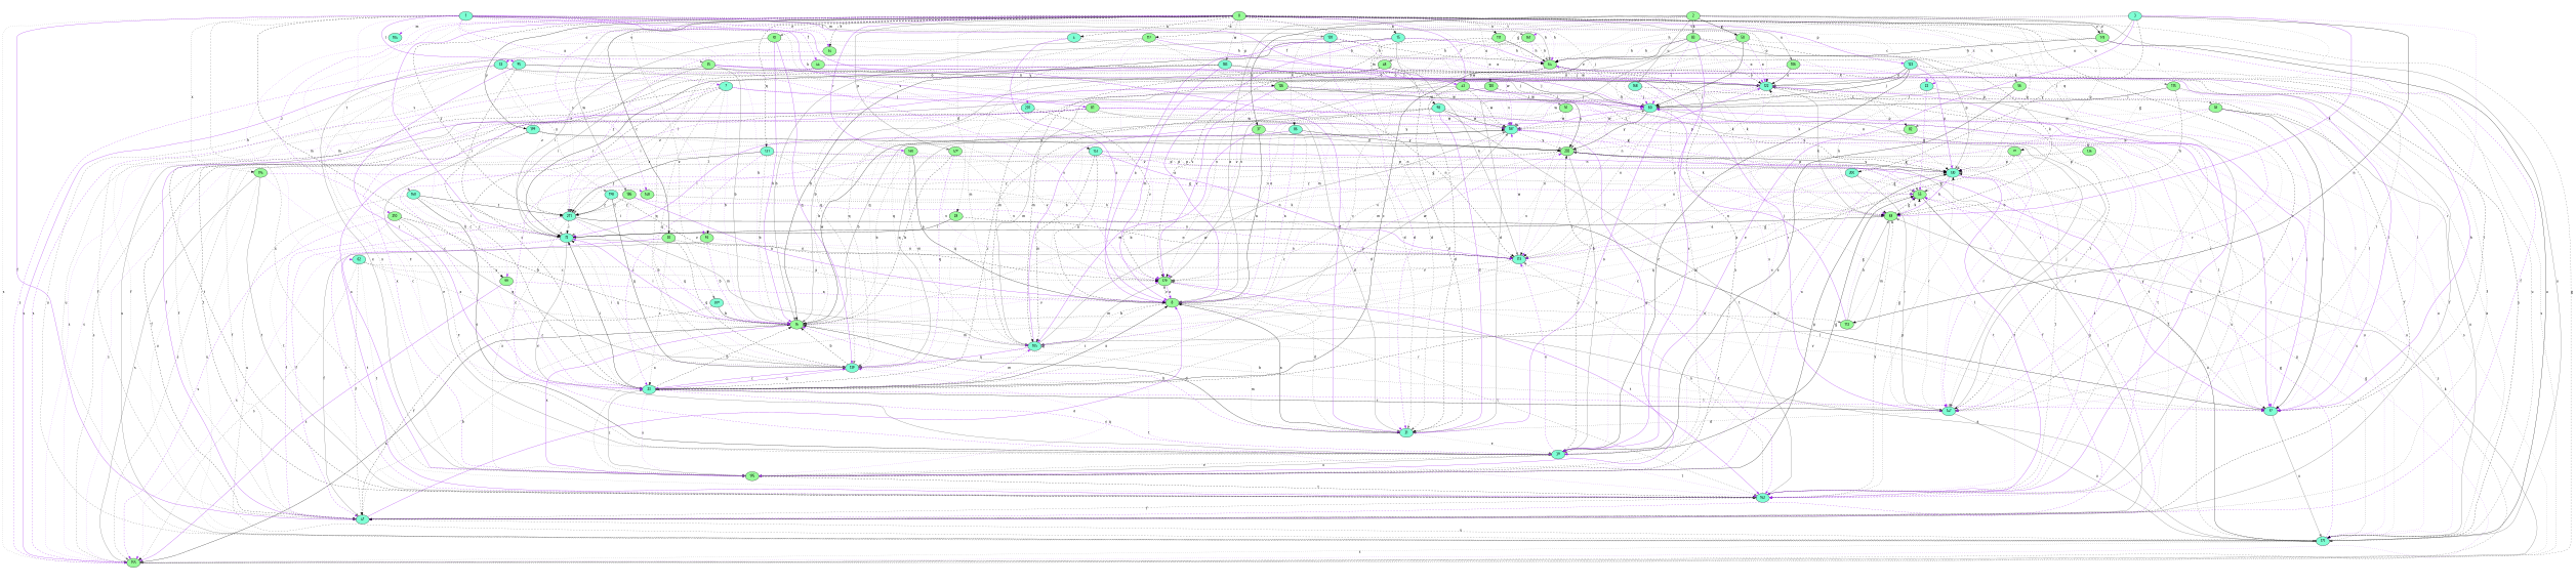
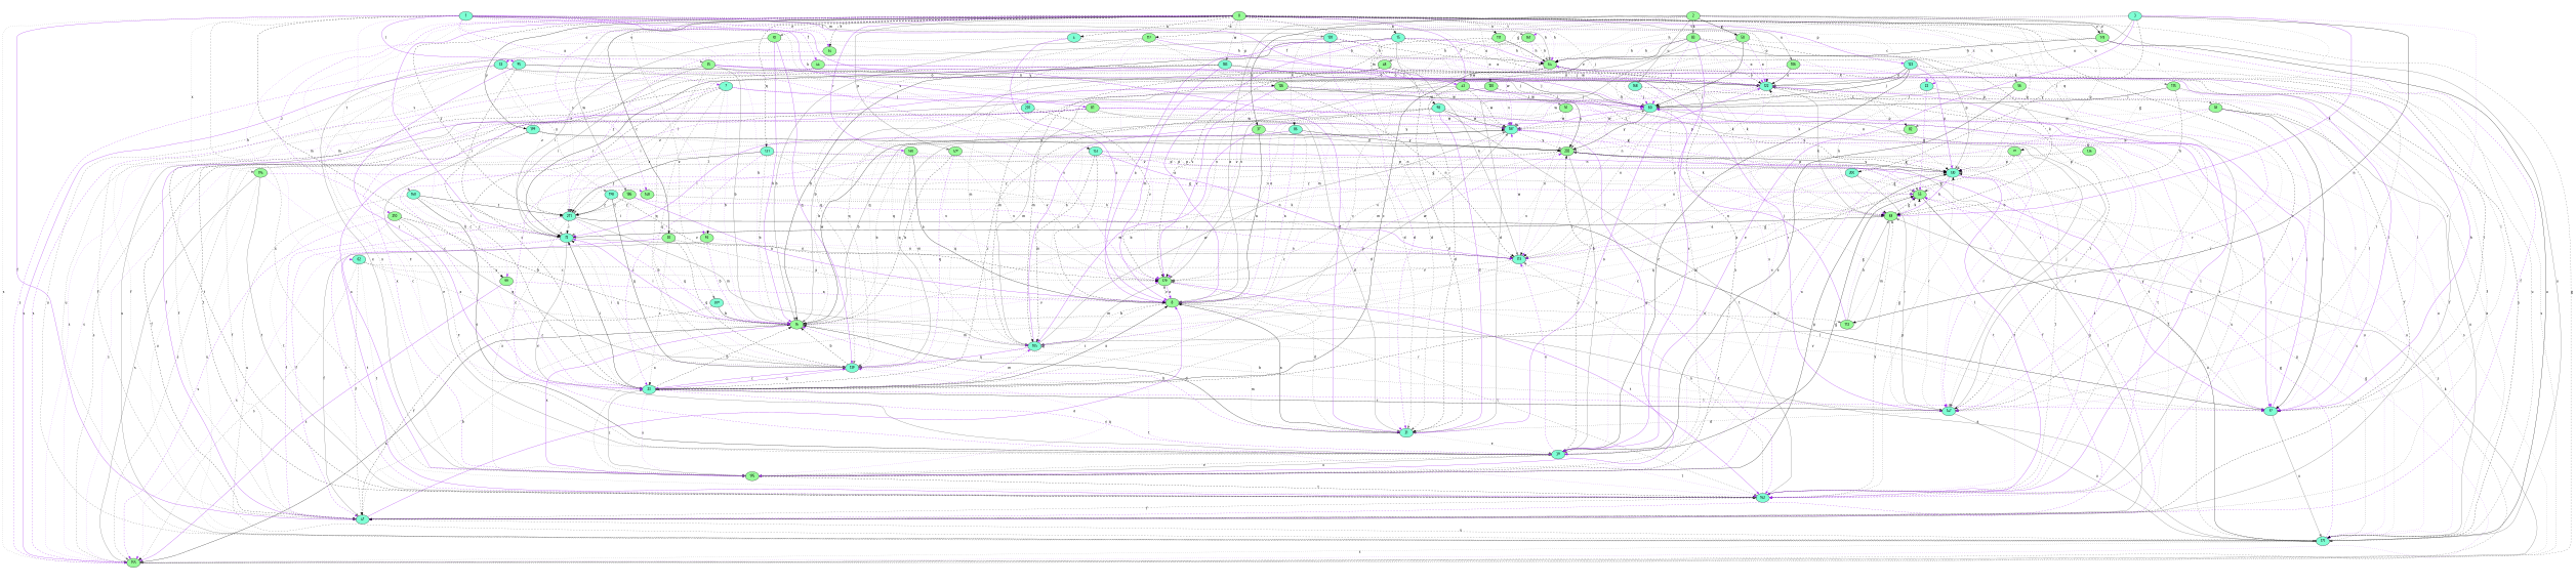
  strict digraph {
    fontname="Fira Sans"
    node [fillcolor=palegreen fontname="Fira Sans" style=filled]
    edge [color=gray40 fontname="Fira Sans" style=dotted]
    4 [fillcolor=aquamarine]
    0
    15 [fillcolor=aquamarine]
    20
-   28
    33 [fillcolor=aquamarine]
    34
    43
    56
    62 [fillcolor=aquamarine]
    64
    68
    72 [fillcolor=aquamarine]
    79
    80 [fillcolor=aquamarine]
    92
    98 [fillcolor=aquamarine]
    99
    106
    111
    115
    117
    120
    122 [fillcolor=aquamarine]
    123 [fillcolor=aquamarine]
    126
    129
    130 [fillcolor=aquamarine]
    131 [fillcolor=aquamarine]
    134
    140
    147 [fillcolor=aquamarine]
    148
    160 [fillcolor=aquamarine]
    161
    178
    183 [fillcolor=aquamarine]
    186
    187 [fillcolor=aquamarine]
    199 [fillcolor=aquamarine]
    209 [fillcolor=aquamarine]
    210
    211 [fillcolor=aquamarine]
    195
    8
    88
    201 [fillcolor=aquamarine]
    16
    155
    171 [fillcolor=aquamarine]
    113 [fillcolor=aquamarine]
    23 [fillcolor=aquamarine]
    139 [fillcolor=aquamarine]
    162 [fillcolor=aquamarine]
    198 [fillcolor=aquamarine]
    47 [fillcolor=aquamarine]
    39 [fillcolor=aquamarine]
    31 [fillcolor=aquamarine]
    55
    179
    97 [fillcolor=aquamarine]
    105 [fillcolor=aquamarine]
    202
    1 [fillcolor=aquamarine]
    7 [fillcolor=aquamarine]
    22 [fillcolor=aquamarine]
    35
    44
    81
    82
    n71 [fillcolor=aquamarine label=95]
    96
    101 [fillcolor=aquamarine]
-   104 [fillcolor=aquamarine]
    153 [fillcolor=aquamarine]
    194
    2
    36
    37
    48
    50
    83
    86 [fillcolor=aquamarine]
    168 [fillcolor=aquamarine]
    112
    3 [fillcolor=aquamarine]
    200 [fillcolor=aquamarine]
    4 -> 64 [label=h]
    4 -> 195 [color=black label=x]
    4 -> 8 [color=purple label=a style=solid]
    4 -> 88 [color=black label=k]
    4 -> 201 [color=purple label=y]
    0 -> 4 [color=black label=a style=dashed]
    0 -> 15 [color=black label=b]
    0 -> 20 [color=black label=c style=solid]
-   0 -> 28 [color=black label=d]
    0 -> 33 [color=purple label=e]
    0 -> 34 [color=black label=e style=dashed]
    0 -> 43 [color=purple label=f style=solid]
    0 -> 56 [label=h]
    0 -> 62 [color=purple label=h]
    0 -> 64 [color=purple label=h]
    0 -> 68 [label=i]
    0 -> 72 [color=purple label=i style=solid]
    0 -> 79 [color=black label=j]
    0 -> 80 [label=j style=dashed]
    0 -> 92 [label=l style=dashed]
    0 -> 98 [color=black label=m style=dashed]
    0 -> 99 [color=purple label=m]
    0 -> 106 [label=n style=solid]
    0 -> 111 [color=black label=n]
    0 -> 115 [label=o]
    0 -> 117 [color=black label=o style=dashed]
    0 -> 120 [color=black label=o]
    0 -> 122 [color=black label=o]
    0 -> 123 [color=purple label=p style=solid]
    0 -> 126 [color=black label=p]
    0 -> 129 [label=p style=solid]
    0 -> 130 [label=p style=dashed]
    0 -> 131 [color=black label=q style=dashed]
    0 -> 134 [label=q]
    0 -> 140 [color=purple label=r style=solid]
    0 -> 147 [color=black label=r style=dashed]
    0 -> 148 [color=purple label=s style=dashed]
    0 -> 160 [label=t]
    0 -> 161 [label=t style=dashed]
    0 -> 178 [color=black label=v style=solid]
    0 -> 183 [label=w style=dashed]
    0 -> 186 [label=w style=solid]
    0 -> 187 [color=purple label=w]
    0 -> 199 [color=black label=y style=solid]
    0 -> 209 [label=z style=dashed]
    0 -> 210 [color=purple label=z style=dashed]
    0 -> 211 [color=black label=z style=dashed]
    15 -> 64 [color=purple label=h style=solid]
+   15 -> 122 [color=black label=o style=dashed]
    15 -> 8 [color=purple label=a style=solid]
    15 -> 16 [color=black label=b style=solid]
    15 -> 155 [color=purple label=s style=dashed]
    15 -> 171 [label=u style=dashed]
    15 -> 113 [label=n style=solid]
    20 -> 8 [label=a style=dashed]
    20 -> 113 [label=n]
    20 -> 23 [color=black label=c]
    20 -> 139 [color=black label=q style=dashed]
    20 -> 162 [color=purple label=t style=solid]
-   28 -> 72 [color=black label=i style=solid]
-   28 -> 113 [color=black label=n style=dashed]
    33 -> 80 [label=j style=solid]
    33 -> 122 [color=black label=o]
    33 -> 211 [label=z]
    33 -> 155 [color=purple label=s style=solid]
    33 -> 171 [label=u style=dashed]
    33 -> 113 [color=black label=n]
    33 -> 198 [label=y style=dashed]
    33 -> 47 [label=f]
    33 -> 39 [label=e]
    34 -> 122 [label=o]
    34 -> 211 [color=purple label=z style=dashed]
    43 -> 80 [color=purple label=j style=solid]
    43 -> 147 [label=r style=solid]
    43 -> 187 [color=black label=w style=dashed]
    43 -> 171 [label=u style=solid]
    43 -> 31 [color=black label=d style=dashed]
    43 -> 55 [color=purple label=g style=dashed]
    43 -> 179 [color=black label=v]
    56 -> 80 [label=j style=solid]
    56 -> 147 [label=r]
    56 -> 39 [color=black label=e style=solid]
    56 -> 97 [color=purple label=l]
    62 -> 16 [color=black label=x]
    62 -> 155 [color=black label=s]
    62 -> 162 [label=t]
    62 -> 47 [label=f style=dashed]
    62 -> 179 [color=black label=v]
    62 -> 97 [label=l style=dashed]
    64 -> 122 [color=black label=o style=dashed]
    64 -> 130 [color=black label=p]
    64 -> 187 [label=w]
    64 -> 195 [color=black label=x style=dashed]
    64 -> 113 [color=purple label=n]
    64 -> 139 [label=q style=dashed]
    64 -> 47 [color=black label=f]
    64 -> 105 [color=black label=m style=dashed]
    68 -> 130 [color=black label=p]
    68 -> 187 [label=w]
    68 -> 195 [color=purple label=x style=dashed]
    68 -> 171 [label=u style=solid]
    68 -> 162 [color=purple label=t style=dashed]
    68 -> 97 [color=black label=l style=solid]
    72 -> 155 [color=purple label=s]
    72 -> 113 [label=n style=solid]
    72 -> 139 [color=purple label=q]
    72 -> 162 [color=purple label=t style=dashed]
    72 -> 39 [label=e style=solid]
    79 -> 130 [color=purple label=p]
    79 -> 147 [color=purple label=r style=dashed]
    79 -> 8 [label=a]
    79 -> 23 [color=black label=c style=dashed]
    79 -> 162 [label=t style=dashed]
    80 -> 187 [label=w style=dashed]
    80 -> 155 [label=s]
    80 -> 202 [color=black label=y style=solid]
    92 -> 64 [label=h]
    92 -> 72 [label=i style=solid]
    92 -> 16 [color=purple label=b style=solid]
    92 -> 139 [color=purple label=q style=solid]
    98 -> 187 [color=black label=w style=solid]
    98 -> 155 [label=s style=dashed]
    98 -> 171 [label=u style=dashed]
    98 -> 23 [color=black label=c style=dashed]
    98 -> 139 [label=q style=solid]
    98 -> 162 [label=t style=solid]
    98 -> 31 [color=purple label=d style=solid]
    98 -> 97 [color=purple label=l]
    99 -> 8 [color=purple label=a style=dashed]
    99 -> 155 [color=purple label=s style=solid]
    99 -> 23 [color=purple label=c style=dashed]
    106 -> 122 [color=black label=o style=solid]
    106 -> 147 [color=purple label=r style=dashed]
    106 -> 8 [color=purple label=a style=dashed]
    111 -> 64 [color=black label=h style=solid]
    111 -> 80 [label=j]
    111 -> 31 [label=d style=dashed]
    111 -> 179 [color=black label=v style=dashed]
    115 -> 80 [color=black label=j style=solid]
    115 -> 88 [color=black label=k style=dashed]
    115 -> 47 [label=f style=solid]
    115 -> 97 [color=purple label=l]
    117 -> 64 [label=h]
    117 -> 80 [color=purple label=j style=solid]
    117 -> 88 [color=purple label=k]
    117 -> 16 [label=b style=solid]
    117 -> 139 [label=q style=dashed]
    117 -> 31 [label=d style=dashed]
    117 -> 179 [color=purple label=v]
    117 -> 105 [color=black label=m]
    120 -> 80 [color=purple label=j]
    120 -> 130 [color=black label=p style=dashed]
    120 -> 187 [label=v]
    120 -> 155 [color=purple label=s]
    120 -> 105 [label=m style=solid]
    122 -> 80 [color=black label=j]
    122 -> 147 [color=black label=r style=dashed]
    122 -> 187 [color=purple label=w style=dashed]
    122 -> 88 [label=k style=solid]
    122 -> 171 [color=purple label=u]
    122 -> 162 [label=t style=dashed]
    122 -> 39 [color=purple label=e]
    123 -> 80 [color=black label=j style=solid]
    123 -> 122 [color=black label=o style=solid]
    123 -> 130 [color=purple label=p style=solid]
    123 -> 155 [color=black label=s]
    123 -> 139 [label=q]
    123 -> 39 [color=black label=e style=solid]
    123 -> 97 [color=black label=l style=dashed]
    126 -> 80 [color=purple label=j style=dashed]
    126 -> 155 [color=purple label=s]
    126 -> 113 [color=black label=n style=dashed]
    126 -> 47 [color=purple label=f style=solid]
    126 -> 179 [color=purple label=v style=solid]
    126 -> 202 [color=black label=y style=solid]
    129 -> 130 [color=black label=p]
    129 -> 16 [color=black label=b style=dashed]
    129 -> 139 [color=purple label=q style=dashed]
    129 -> 179 [color=black label=v]
    130 -> 122 [color=purple label=o]
    130 -> 88 [color=purple label=k style=solid]
    130 -> 139 [color=black label=q]
    130 -> 162 [color=purple label=t style=solid]
    130 -> 47 [color=purple label=f style=dashed]
    130 -> 55 [label=g style=dashed]
    130 -> 202 [color=black label=y style=solid]
    131 -> 130 [color=purple label=p style=dashed]
    131 -> 211 [color=black label=z style=solid]
    131 -> 16 [label=b style=dashed]
    131 -> 155 [color=purple label=s]
    131 -> 113 [label=n style=dashed]
    131 -> 23 [color=purple label=c style=dashed]
    131 -> 55 [color=black label=g]
    134 -> 130 [label=p]
    134 -> 147 [label=r]
    134 -> 211 [label=z]
    134 -> 171 [label=u]
    134 -> 113 [color=black label=n]
    134 -> 97 [label=l]
    140 -> 130 [color=black label=p]
    140 -> 8 [color=black label=a style=solid]
    140 -> 16 [color=black label=b]
    140 -> 47 [color=black label=f]
    140 -> 39 [color=purple label=e style=dashed]
    140 -> 179 [color=purple label=v]
    140 -> 105 [label=m style=dashed]
    147 -> 80 [label=j style=solid]
    147 -> 16 [color=black label=b]
    147 -> 171 [label=u style=solid]
    147 -> 31 [color=black label=d]
    147 -> 55 [color=black label=g]
    148 -> 72 [label=i]
    148 -> 211 [label=z]
    148 -> 88 [color=black label=k]
    148 -> 97 [label=l]
    160 -> 72 [label=i style=dashed]
    160 -> 211 [color=black label=z style=solid]
    160 -> 171 [label=u style=dashed]
    160 -> 39 [color=black label=e style=solid]
    161 -> 64 [label=h style=dashed]
    161 -> 187 [color=purple label=w style=dashed]
    161 -> 23 [label=c style=dashed]
    161 -> 179 [color=black label=v]
    178 -> 64 [color=black label=h style=solid]
    178 -> 171 [color=black label=u style=solid]
    178 -> 113 [color=black label=n]
    178 -> 47 [color=purple label=f style=dashed]
-   82 -> 97 [color=black label=l]
+   178 -> 97 [color=black label=l]
    183 -> 72 [color=black label=i style=solid]
    183 -> 80 [color=black label=j style=solid]
    183 -> 122 [color=black label=o]
    183 -> 187 [label=w style=dashed]
    183 -> 8 [color=purple label=m style=solid]
    183 -> 23 [color=black label=c style=dashed]
    186 -> 211 [label=z style=solid]
    186 -> 8 [color=purple label=a style=solid]
    186 -> 113 [color=purple label=n style=dashed]
    186 -> 139 [color=purple label=q]
    186 -> 162 [label=t]
    187 -> 80 [label=j style=dashed]
    187 -> 88 [color=purple label=k style=dashed]
    187 -> 16 [label=b style=solid]
    187 -> 171 [color=purple label=u]
    187 -> 47 [label=f]
    187 -> 179 [label=v style=dashed]
    187 -> 202 [label=y style=dashed]
    199 -> 47 [color=black label=f style=dashed]
    199 -> 39 [label=e style=solid]
    199 -> 179 [color=black label=v]
    199 -> 202 [color=black label=y style=solid]
    209 -> 147 [label=r]
    209 -> 16 [color=black label=b style=solid]
    209 -> 47 [color=black label=f style=dashed]
    210 -> 72 [color=black label=b]
    210 -> 16 [color=black label=b style=dashed]
    210 -> 155 [color=purple label=s style=dashed]
    210 -> 139 [label=q style=solid]
    210 -> 47 [color=purple label=f style=dashed]
    210 -> 39 [label=e style=dashed]
    211 -> 72 [color=black label=i style=dashed]
    211 -> 195 [color=black label=x]
    211 -> 16 [color=purple label=b style=dashed]
    211 -> 47 [color=purple label=f style=dashed]
    211 -> 97 [color=black label=l style=solid]
    211 -> 105 [label=m style=solid]
    195 -> 130 [color=black label=p style=solid]
    195 -> 187 [color=purple label=w style=solid]
    195 -> 23 [label=c style=solid]
    195 -> 139 [color=purple label=q]
    195 -> 162 [color=black label=t style=dashed]
    195 -> 39 [label=e style=dashed]
    8 -> 187 [label=w style=solid]
    8 -> 16 [label=b style=dashed]
    8 -> 23 [label=c style=dashed]
    8 -> 162 [label=t style=dashed]
    8 -> 179 [label=v style=dashed]
    8 -> 112 [label=n style=dashed]
    88 -> 72 [color=black label=i style=solid]
    88 -> 55 [color=black label=g style=dashed]
    88 -> 105 [label=m style=solid]
    201 -> 187 [color=black label=w]
    201 -> 47 [color=black label=f]
    201 -> 179 [color=black label=v style=dashed]
    16 -> 72 [color=purple label=i style=solid]
    16 -> 187 [color=black label=w style=solid]
    16 -> 195 [color=purple label=x style=solid]
    16 -> 155 [color=black label=s style=solid]
    16 -> 31 [color=black label=d style=solid]
    16 -> 179 [color=purple label=v]
    16 -> 105 [color=purple label=m]
    155 -> 88 [label=k style=solid]
    155 -> 55 [color=purple label=g]
    171 -> 122 [color=black label=o]
    171 -> 130 [color=black label=p]
    171 -> 8 [label=a style=solid]
    171 -> 155 [label=s]
    171 -> 55 [color=purple label=g style=dashed]
    113 -> 122 [color=black label=o]
    113 -> 187 [color=purple label=w]
    113 -> 195 [color=black label=x]
    113 -> 162 [color=purple label=t style=dashed]
    113 -> 55 [label=g style=dashed]
    113 -> 179 [label=v style=dashed]
    23 -> 72 [color=black label=i style=solid]
    23 -> 147 [color=black label=r style=solid]
    23 -> 195 [color=purple label=x]
    23 -> 8 [color=black label=a style=solid]
    23 -> 16 [color=black label=b style=dashed]
    23 -> 139 [color=purple label=q style=solid]
    23 -> 39 [color=purple label=e style=dashed]
    23 -> 97 [color=purple label=l style=dashed]
    23 -> 105 [color=purple label=m style=dashed]
    139 -> 72 [color=black label=i]
    139 -> 16 [color=black label=b style=dashed]
    139 -> 23 [color=purple label=c style=solid]
    139 -> 162 [color=purple label=t]
    162 -> 122 [color=purple label=o style=solid]
    162 -> 130 [color=black label=p]
    162 -> 88 [label=k style=dashed]
    162 -> 113 [label=n style=dashed]
    162 -> 47 [label=f style=dashed]
    198 -> 211 [color=black label=z style=solid]
    198 -> 139 [color=black label=q style=solid]
    198 -> 179 [color=black label=v style=dashed]
    47 -> 8 [color=purple label=a style=solid]
    47 -> 16 [color=black label=b]
    47 -> 171 [label=u style=dashed]
    47 -> 202 [label=y style=solid]
    39 -> 130 [label=p style=dashed]
    39 -> 195 [label=x style=solid]
    39 -> 113 [color=purple label=n style=dashed]
    39 -> 162 [color=purple label=t]
    39 -> 55 [color=black label=g style=solid]
    39 -> 202 [color=black label=y style=dashed]
    31 -> 122 [color=purple label=o style=solid]
    31 -> 8 [color=black label=a style=solid]
    31 -> 16 [color=purple label=b style=dashed]
    31 -> 39 [label=e]
    31 -> 105 [label=m]
    55 -> 88 [label=k]
    55 -> 155 [label=s style=dashed]
    55 -> 171 [color=black label=u style=solid]
    179 -> 8 [color=purple label=a style=solid]
    179 -> 162 [color=purple label=t style=solid]
    179 -> 31 [color=black label=d]
    179 -> 105 [label=m style=solid]
    97 -> 64 [color=purple label=h style=solid]
    97 -> 80 [color=purple label=j style=solid]
    97 -> 171 [label=u style=solid]
    97 -> 179 [label=v]
    97 -> 202 [label=y style=dashed]
    105 -> 80 [color=purple label=j style=solid]
    105 -> 187 [label=w style=solid]
    105 -> 139 [color=purple label=q style=solid]
    105 -> 202 [color=purple label=y style=dashed]
    202 -> 130 [color=black label=p]
    202 -> 147 [color=black label=r]
    202 -> 211 [label=z style=dashed]
    202 -> 16 [color=black label=b]
    202 -> 155 [label=s style=dashed]
    202 -> 47 [color=purple label=f style=dashed]
    202 -> 39 [label=e style=solid]
    202 -> 179 [label=v]
    1 -> 34 [color=purple label=e style=dashed]
    1 -> 43 [color=purple label=f style=solid]
    1 -> 64 [label=h style=solid]
    1 -> 99 [color=black label=m style=dashed]
    1 -> 130 [label=p]
    1 -> 148 [color=purple label=s]
    1 -> 195 [label=x style=dashed]
    1 -> 16 [color=purple label=b]
    1 -> 155 [label=s]
    1 -> 47 [color=purple label=f style=solid]
    1 -> 31 [color=purple label=d style=solid]
    1 -> 7 [color=purple label=a style=dashed]
    1 -> 22 [color=purple label=c]
    1 -> 35 [label=e]
    1 -> 44 [color=purple label=f style=dashed]
    1 -> 81 [color=purple label=k style=solid]
    1 -> 82 [color=black label=k]
    1 -> n71 [color=purple label=l style=solid]
    1 -> 96 [color=purple label=l]
    1 -> 101 [label=m style=solid]
-   1 -> 104 [color=purple label=m]
    1 -> 153 [color=black label=s]
-   1 -> 194 [color=black label=x]
+   1 -> 194 [label=x]
    7 -> 80 [color=purple label=j style=solid]
    7 -> 147 [color=purple label=r]
    7 -> 195 [color=purple label=x style=dashed]
    7 -> 16 [color=purple label=b]
    7 -> 23 [color=black label=c style=dashed]
    7 -> 139 [label=q style=dashed]
    7 -> 162 [color=black label=t style=dashed]
    7 -> 31 [color=purple label=d]
    7 -> 96 [color=black label=l]
    22 -> 80 [label=j]
    22 -> 88 [color=black label=k]
    22 -> 162 [label=t style=solid]
    22 -> 55 [color=purple label=g style=dashed]
    35 -> 72 [label=i style=solid]
    35 -> 122 [color=black label=o]
    35 -> 147 [color=purple label=r style=solid]
    35 -> 16 [label=b style=solid]
    35 -> 23 [color=purple label=c]
    35 -> 139 [label=q style=dashed]
    35 -> 47 [label=f style=dashed]
    35 -> 179 [color=purple label=v style=dashed]
    35 -> 97 [color=purple label=l style=solid]
    44 -> 122 [color=purple label=o style=solid]
    44 -> 147 [label=r]
    44 -> 211 [label=z]
    44 -> 155 [color=purple label=s style=dashed]
    44 -> 171 [color=black label=u]
    44 -> 97 [color=purple label=l]
    81 -> 187 [color=purple label=w style=dashed]
    81 -> 195 [color=purple label=x style=solid]
    81 -> 8 [label=a]
    81 -> 23 [color=purple label=c style=dashed]
    81 -> 162 [color=black label=t style=dashed]
    81 -> 31 [label=d style=solid]
    81 -> 97 [color=purple label=l style=solid]
    81 -> 202 [label=y]
    82 -> 171 [color=purple label=u]
    82 -> 113 [label=n]
    82 -> 55 [label=g]
    82 -> 202 [label=y style=dashed]
    n71 -> 72 [color=black label=i style=dashed]
    n71 -> 122 [color=black label=o style=solid]
    n71 -> 187 [label=w]
    n71 -> 23 [color=purple label=c style=solid]
    96 -> 16 [color=purple label=b style=dashed]
    96 -> 113 [color=purple label=n]
    96 -> 47 [label=f style=solid]
    101 -> 64 [color=black label=h style=dashed]
    101 -> 122 [color=purple label=o style=dashed]
    101 -> 195 [label=x style=solid]
    101 -> 8 [color=purple label=a style=solid]
    101 -> 88 [color=black label=k]
    101 -> 31 [color=purple label=d style=dashed]
    153 -> 130 [color=black label=p]
    153 -> 8 [color=black label=a style=dashed]
    153 -> 171 [label=u]
    153 -> 113 [color=purple label=n style=solid]
    153 -> 23 [label=c]
    153 -> 97 [color=purple label=l style=solid]
    153 -> 105 [color=black label=m style=dashed]
    194 -> 155 [label=s style=solid]
    194 -> 171 [label=u]
    194 -> 23 [color=purple label=c]
    194 -> 162 [label=t style=solid]
    194 -> 55 [color=purple label=g style=dashed]
    2 -> 130 [color=black label=p]
    2 -> 178 [label=v style=solid]
    2 -> 8 [label=a style=solid]
    2 -> 155 [label=g style=dashed]
    2 -> 171 [label=u style=solid]
    2 -> 105 [color=purple label=m]
    2 -> 22 [color=purple label=c]
    2 -> 82 [label=k]
    2 -> 36 [label=e]
    2 -> 37 [color=black label=e style=solid]
    2 -> 48 [label=g style=dashed]
    2 -> 50 [color=black label=g style=solid]
    2 -> 83 [label=k style=solid]
    2 -> 86 [color=black label=k]
    2 -> 168 [label=u style=solid]
    36 -> 187 [label=w style=dashed]
    36 -> 211 [color=black label=z]
    36 -> 16 [color=black label=b]
    36 -> 113 [color=black label=n]
    36 -> 162 [color=purple label=t style=dashed]
    36 -> 39 [color=purple label=e]
    37 -> 8 [color=black label=a style=solid]
    37 -> 105 [color=purple label=m style=solid]
    37 -> 202 [label=y style=solid]
    48 -> 72 [label=i style=dashed]
    48 -> 122 [label=o]
    48 -> 195 [label=x style=dashed]
    48 -> 16 [label=b style=solid]
    48 -> 171 [color=black label=u style=dashed]
    48 -> 31 [color=black label=d style=dashed]
    48 -> 105 [color=black label=m style=dashed]
    50 -> 64 [color=purple label=h]
    50 -> 80 [color=black label=j style=solid]
    50 -> 122 [color=purple label=o style=dashed]
    50 -> 147 [label=r style=dashed]
    50 -> 179 [label=v style=solid]
    50 -> 202 [label=b style=dashed]
    83 -> 64 [color=black label=h]
    83 -> 80 [color=purple label=j style=dashed]
    83 -> 122 [color=purple label=o style=dashed]
    83 -> 130 [label=p style=solid]
    83 -> 195 [color=purple label=x]
    83 -> 88 [color=black label=k style=dashed]
    83 -> 23 [color=black label=c style=solid]
    83 -> 139 [label=q]
    83 -> 39 [color=purple label=e style=solid]
    83 -> 31 [label=d style=solid]
    83 -> 179 [color=purple label=v]
    86 -> 72 [color=purple label=i style=solid]
    86 -> 8 [color=purple label=a style=dashed]
    86 -> 23 [label=c style=dashed]
    86 -> 139 [label=q]
    86 -> 162 [color=purple label=t style=dashed]
    86 -> 202 [color=black label=y style=solid]
    168 -> 80 [color=purple label=j style=dashed]
    168 -> 113 [label=n style=dashed]
    168 -> 47 [color=black label=f style=dashed]
    168 -> 105 [label=m]
    112 -> 80 [color=purple label=j style=solid]
    112 -> 122 [label=o]
    112 -> 88 [label=k style=solid]
    112 -> 55 [color=purple label=g]
    3 -> 64 [color=black label=h]
    3 -> 122 [label=o style=solid]
    3 -> 147 [color=purple label=r]
    3 -> 161 [color=purple label=t]
    3 -> 187 [label=w]
    3 -> 211 [label=z]
    3 -> 88 [color=purple label=k style=solid]
    3 -> 39 [color=purple label=e style=solid]
    3 -> 55 [label=g]
    3 -> 112 [color=black label=n style=solid]
    3 -> 200 [color=black label=y style=dashed]
    200 -> 147 [label=r style=solid]
    200 -> 8 [label=a]
    200 -> 16 [label=b]
    200 -> 113 [color=purple label=n style=dashed]
    200 -> 162 [color=purple label=t]
    200 -> 55 [label=g style=dashed]
  }
